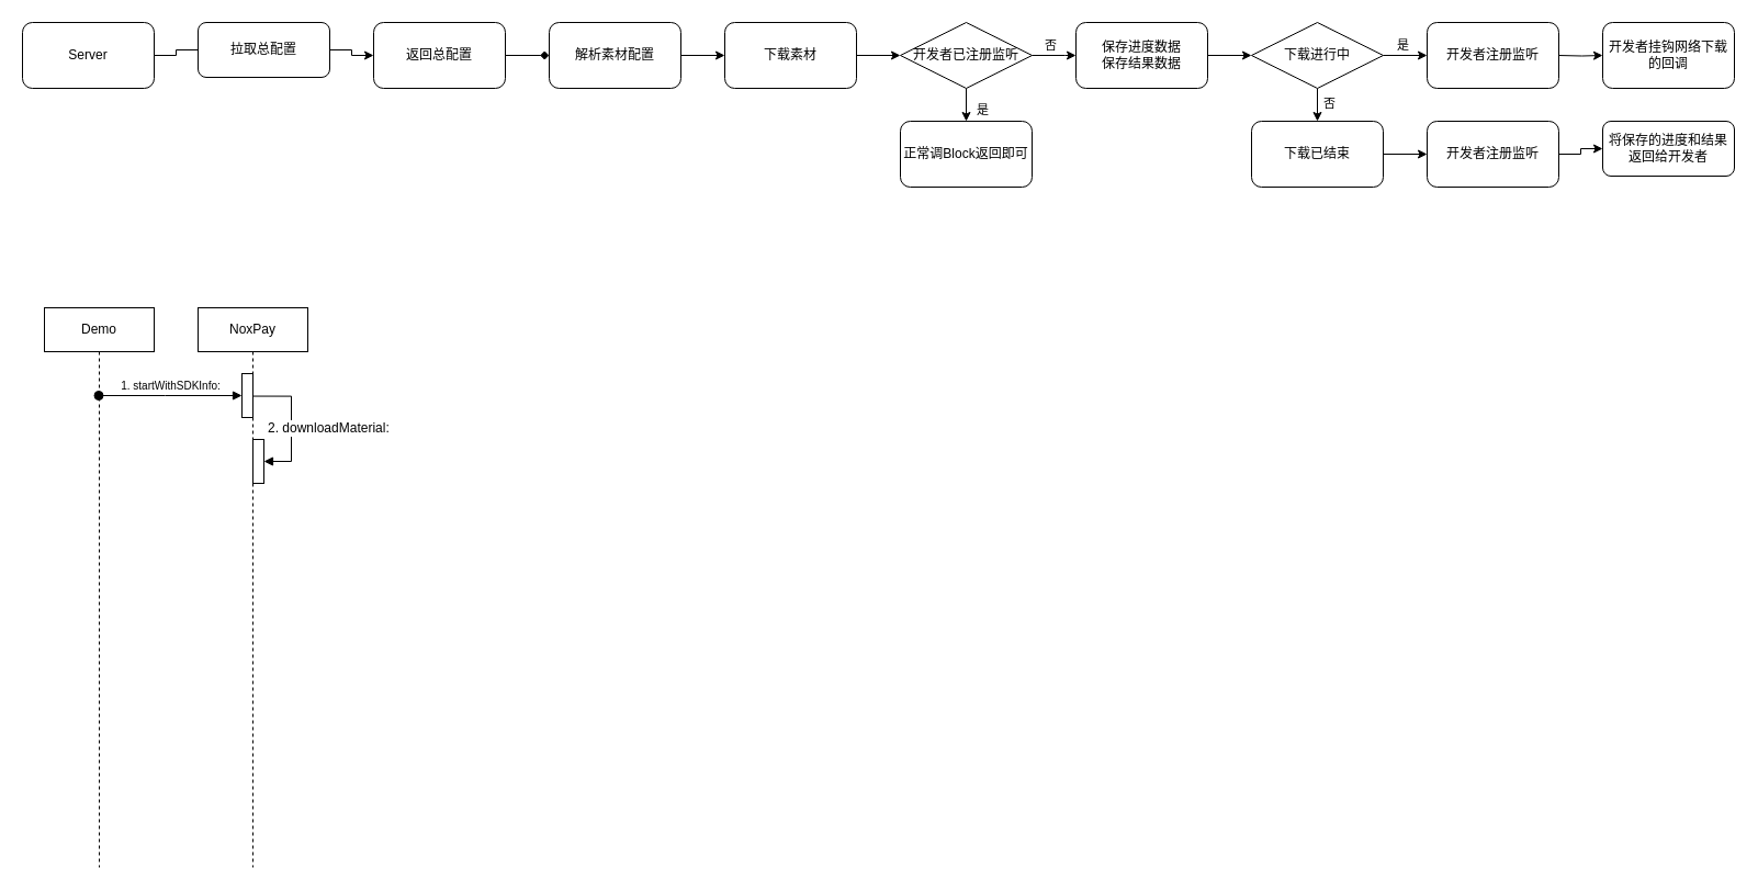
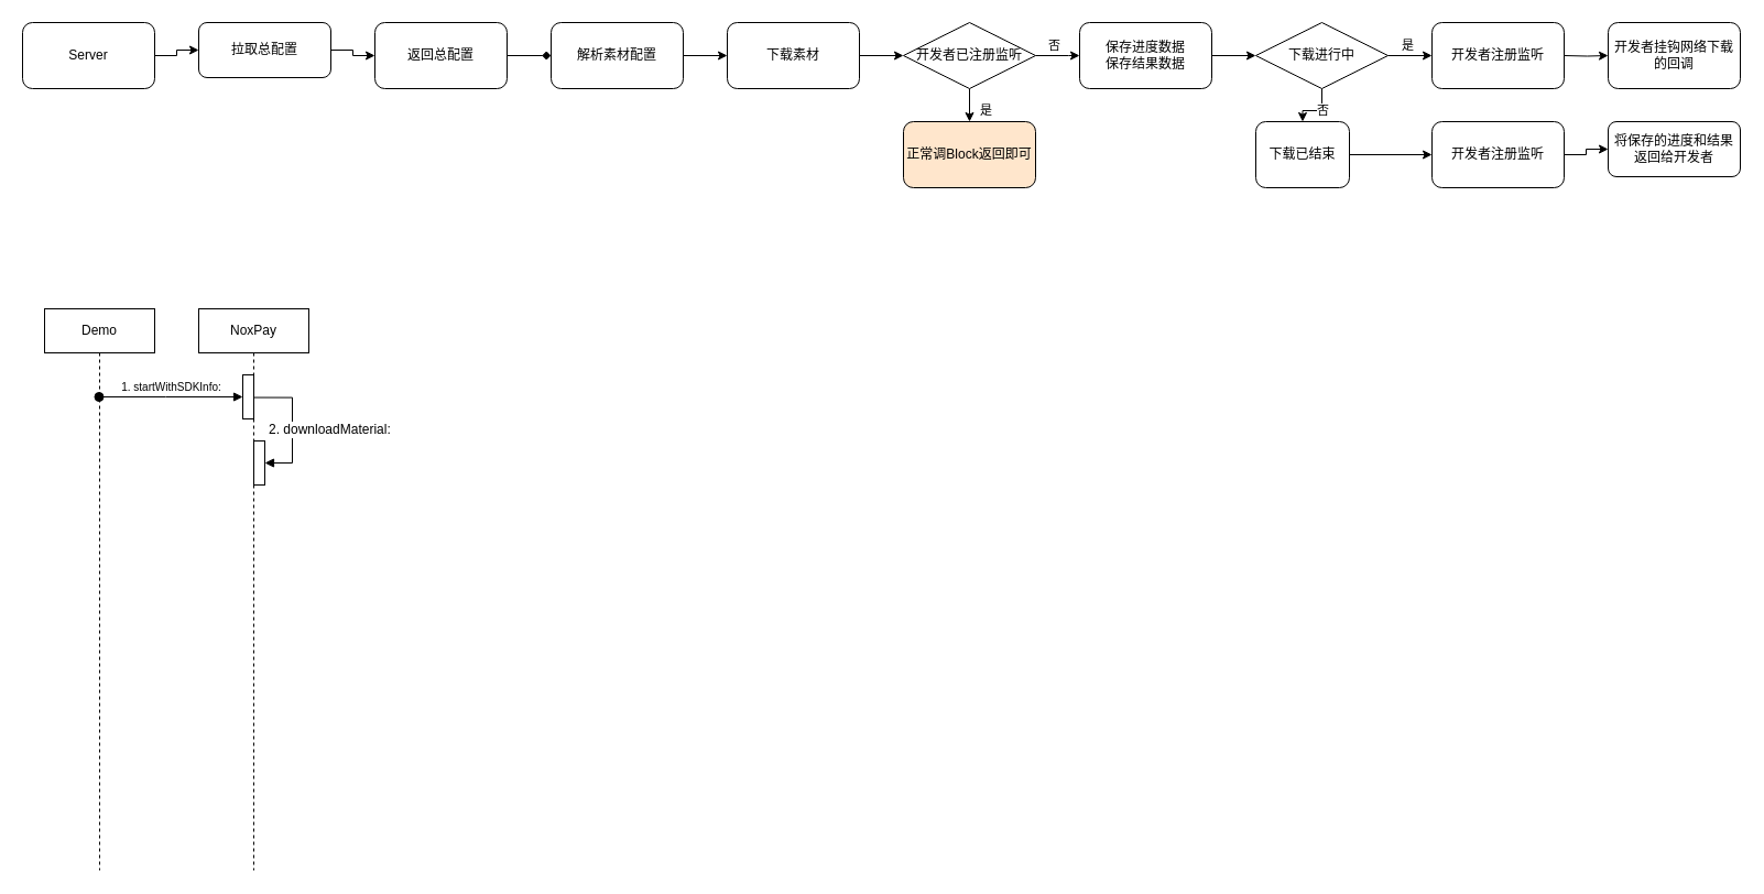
  <mxCell id="0" />
  <mxCell id="1" parent="0" />
  <mxCell id="2" value="NoxPay" style="shape=umlLifeline;perimeter=lifelinePerimeter;whiteSpace=wrap;html=1;container=1;collapsible=0;recursiveResize=0;outlineConnect=0;" parent="1" vertex="1"><mxGeometry x="180" y="280" width="100" height="510" as="geometry" /></mxCell>
  <mxCell id="3" value="" style="html=1;points=[];perimeter=orthogonalPerimeter;fontSize=12;" parent="2" vertex="1"><mxGeometry x="50" y="120.0" width="10" height="40" as="geometry" /></mxCell>
  <mxCell id="4" value="2. downloadMaterial:" style="edgeStyle=orthogonalEdgeStyle;html=1;align=left;spacingLeft=2;endArrow=block;rounded=0;exitX=1.039;exitY=0.514;exitDx=0;exitDy=0;exitPerimeter=0;fontSize=12;" parent="2" edge="1" target="3" source="5"><mxGeometry x="0.076" y="-25" relative="1" as="geometry"><mxPoint x="50" y="110" as="sourcePoint" /><Array as="points"><mxPoint x="85" y="81" /><mxPoint x="85" y="140" /></Array><mxPoint x="60" y="150" as="targetPoint" /><mxPoint as="offset" /></mxGeometry></mxCell>
  <mxCell id="5" value="" style="html=1;points=[];perimeter=orthogonalPerimeter;fontSize=12;" parent="2" vertex="1"><mxGeometry x="40" y="60" width="10" height="40" as="geometry" /></mxCell>
  <mxCell id="6" value="Demo" style="shape=umlLifeline;perimeter=lifelinePerimeter;whiteSpace=wrap;html=1;container=1;collapsible=0;recursiveResize=0;outlineConnect=0;" parent="1" vertex="1"><mxGeometry x="40" y="280" width="100" height="510" as="geometry" /></mxCell>
  <mxCell id="7" value="&lt;span style=&quot;text-align: left ; font-size: 10px&quot;&gt;&lt;font style=&quot;font-size: 10px&quot;&gt;1. startWithSDKInfo:&lt;/font&gt;&lt;/span&gt;" style="html=1;verticalAlign=bottom;startArrow=oval;endArrow=block;startSize=8;rounded=0;fontSize=10;" parent="1" source="6" target="5" edge="1"><mxGeometry relative="1" as="geometry"><mxPoint x="160" y="340" as="sourcePoint" /><Array as="points"><mxPoint x="150" y="360" /></Array></mxGeometry></mxCell>
- <mxCell id="8" value="" style="edgeStyle=orthogonalEdgeStyle;rounded=0;orthogonalLoop=1;jettySize=auto;html=1;endArrow=none;" edge="1" parent="1" source="9" target="11"><mxGeometry relative="1" as="geometry" /></mxCell>
+ <mxCell id="8" value="" style="edgeStyle=orthogonalEdgeStyle;rounded=0;orthogonalLoop=1;jettySize=auto;html=1;" edge="1" parent="1" source="9" target="11"><mxGeometry relative="1" as="geometry" /></mxCell>
  <mxCell id="9" value="Server" style="rounded=1;whiteSpace=wrap;html=1;" vertex="1" parent="1"><mxGeometry x="20" y="20" width="120" height="60" as="geometry" /></mxCell>
  <mxCell id="10" value="" style="edgeStyle=orthogonalEdgeStyle;rounded=0;orthogonalLoop=1;jettySize=auto;html=1;" edge="1" parent="1" source="11" target="13"><mxGeometry relative="1" as="geometry" /></mxCell>
  <mxCell id="11" value="拉取总配置" style="whiteSpace=wrap;html=1;rounded=1;" vertex="1" parent="1"><mxGeometry x="180" y="20" width="120" height="50" as="geometry" /></mxCell>
  <mxCell id="12" value="" style="edgeStyle=orthogonalEdgeStyle;rounded=0;orthogonalLoop=1;jettySize=auto;html=1;endArrow=diamond;" edge="1" parent="1" source="13" target="15"><mxGeometry relative="1" as="geometry" /></mxCell>
  <mxCell id="13" value="返回总配置" style="whiteSpace=wrap;html=1;rounded=1;" vertex="1" parent="1"><mxGeometry x="340" y="20" width="120" height="60" as="geometry" /></mxCell>
  <mxCell id="14" value="" style="edgeStyle=orthogonalEdgeStyle;rounded=0;orthogonalLoop=1;jettySize=auto;html=1;" edge="1" parent="1" source="15" target="17"><mxGeometry relative="1" as="geometry" /></mxCell>
  <mxCell id="15" value="解析素材配置" style="whiteSpace=wrap;html=1;rounded=1;" vertex="1" parent="1"><mxGeometry x="500" y="20" width="120" height="60" as="geometry" /></mxCell>
  <mxCell id="16" style="edgeStyle=orthogonalEdgeStyle;rounded=0;orthogonalLoop=1;jettySize=auto;html=1;entryX=0;entryY=0.5;entryDx=0;entryDy=0;" edge="1" parent="1" source="17" target="24"><mxGeometry relative="1" as="geometry" /></mxCell>
  <mxCell id="17" value="下载素材" style="whiteSpace=wrap;html=1;rounded=1;" vertex="1" parent="1"><mxGeometry x="660" y="20" width="120" height="60" as="geometry" /></mxCell>
  <mxCell id="18" style="edgeStyle=orthogonalEdgeStyle;rounded=0;orthogonalLoop=1;jettySize=auto;html=1;entryX=0;entryY=0.5;entryDx=0;entryDy=0;" edge="1" parent="1" source="19" target="30"><mxGeometry relative="1" as="geometry" /></mxCell>
  <mxCell id="19" value="保存进度数据&lt;br&gt;保存结果数据" style="whiteSpace=wrap;html=1;rounded=1;" vertex="1" parent="1"><mxGeometry x="980" y="20" width="120" height="60" as="geometry" /></mxCell>
  <mxCell id="20" value="" style="endArrow=classic;html=1;rounded=0;entryX=0;entryY=0.5;entryDx=0;entryDy=0;" edge="1" parent="1" target="19"><mxGeometry width="50" height="50" relative="1" as="geometry"><mxPoint x="940" y="50" as="sourcePoint" /><mxPoint x="970" y="50" as="targetPoint" /><Array as="points"><mxPoint x="970" y="50" /></Array></mxGeometry></mxCell>
  <mxCell id="21" value="否" style="edgeLabel;html=1;align=center;verticalAlign=middle;resizable=0;points=[];" vertex="1" connectable="0" parent="20"><mxGeometry x="-0.391" y="2" relative="1" as="geometry"><mxPoint x="4" y="-8" as="offset" /></mxGeometry></mxCell>
  <mxCell id="22" value="" style="edgeStyle=orthogonalEdgeStyle;rounded=0;orthogonalLoop=1;jettySize=auto;html=1;" edge="1" parent="1" source="24" target="25"><mxGeometry relative="1" as="geometry" /></mxCell>
  <mxCell id="23" value="是" style="edgeLabel;html=1;align=center;verticalAlign=middle;resizable=0;points=[];" vertex="1" connectable="0" parent="22"><mxGeometry x="-0.177" y="-2" relative="1" as="geometry"><mxPoint x="12" as="offset" /></mxGeometry></mxCell>
  <mxCell id="24" value="开发者已注册监听" style="shape=rhombus;perimeter=rhombusPerimeter;whiteSpace=wrap;html=1;align=center;" vertex="1" parent="1"><mxGeometry x="820" y="20" width="120" height="60" as="geometry" /></mxCell>
- <mxCell id="25" value="正常调Block返回即可" style="rounded=1;whiteSpace=wrap;html=1;" vertex="1" parent="1"><mxGeometry x="820" y="110" width="120" height="60" as="geometry" /></mxCell>
+ <mxCell id="25" value="正常调Block返回即可" style="rounded=1;whiteSpace=wrap;html=1;fillColor=#ffe6cc;" vertex="1" parent="1"><mxGeometry x="820" y="110" width="120" height="60" as="geometry" /></mxCell>
  <mxCell id="26" style="edgeStyle=orthogonalEdgeStyle;rounded=0;orthogonalLoop=1;jettySize=auto;html=1;exitX=1;exitY=0.5;exitDx=0;exitDy=0;entryX=0;entryY=0.5;entryDx=0;entryDy=0;" edge="1" parent="1" source="30" target="31"><mxGeometry relative="1" as="geometry" /></mxCell>
  <mxCell id="27" value="是" style="edgeLabel;html=1;align=center;verticalAlign=middle;resizable=0;points=[];" vertex="1" connectable="0" parent="26"><mxGeometry x="-0.35" y="-1" relative="1" as="geometry"><mxPoint x="4" y="-11" as="offset" /></mxGeometry></mxCell>
  <mxCell id="28" style="edgeStyle=orthogonalEdgeStyle;rounded=0;orthogonalLoop=1;jettySize=auto;html=1;" edge="1" parent="1" source="30" target="33"><mxGeometry relative="1" as="geometry" /></mxCell>
  <mxCell id="29" value="否" style="edgeLabel;html=1;align=center;verticalAlign=middle;resizable=0;points=[];" vertex="1" connectable="0" parent="28"><mxGeometry x="0.305" y="-1" relative="1" as="geometry"><mxPoint x="11" as="offset" /></mxGeometry></mxCell>
  <mxCell id="30" value="下载进行中" style="shape=rhombus;perimeter=rhombusPerimeter;whiteSpace=wrap;html=1;align=center;" vertex="1" parent="1"><mxGeometry x="1140" y="20" width="120" height="60" as="geometry" /></mxCell>
  <mxCell id="31" value="开发者注册监听" style="whiteSpace=wrap;html=1;rounded=1;" vertex="1" parent="1"><mxGeometry x="1300" y="20" width="120" height="60" as="geometry" /></mxCell>
  <mxCell id="32" value="" style="edgeStyle=orthogonalEdgeStyle;rounded=0;orthogonalLoop=1;jettySize=auto;html=1;" edge="1" parent="1" source="33" target="37"><mxGeometry relative="1" as="geometry" /></mxCell>
- <mxCell id="33" value="下载已结束" style="whiteSpace=wrap;html=1;rounded=1;" vertex="1" parent="1"><mxGeometry x="1140" y="110" width="120" height="60" as="geometry" /></mxCell>
+ <mxCell id="33" value="下载已结束" style="whiteSpace=wrap;html=1;rounded=1;" vertex="1" parent="1"><mxGeometry x="1140" y="110" width="85" height="60" as="geometry" /></mxCell>
  <mxCell id="34" value="" style="edgeStyle=orthogonalEdgeStyle;rounded=0;orthogonalLoop=1;jettySize=auto;html=1;" edge="1" parent="1" target="35"><mxGeometry relative="1" as="geometry"><mxPoint x="1420" y="50" as="sourcePoint" /></mxGeometry></mxCell>
  <mxCell id="35" value="开发者挂钩网络下载的回调" style="whiteSpace=wrap;html=1;rounded=1;" vertex="1" parent="1"><mxGeometry x="1460" y="20" width="120" height="60" as="geometry" /></mxCell>
  <mxCell id="36" value="" style="edgeStyle=orthogonalEdgeStyle;rounded=0;orthogonalLoop=1;jettySize=auto;html=1;" edge="1" parent="1" source="37" target="38"><mxGeometry relative="1" as="geometry" /></mxCell>
  <mxCell id="37" value="&lt;span&gt;开发者注册监听&lt;/span&gt;" style="whiteSpace=wrap;html=1;rounded=1;" vertex="1" parent="1"><mxGeometry x="1300" y="110" width="120" height="60" as="geometry" /></mxCell>
  <mxCell id="38" value="将保存的进度和结果返回给开发者" style="whiteSpace=wrap;html=1;rounded=1;" vertex="1" parent="1"><mxGeometry x="1460" y="110" width="120" height="50" as="geometry" /></mxCell>
